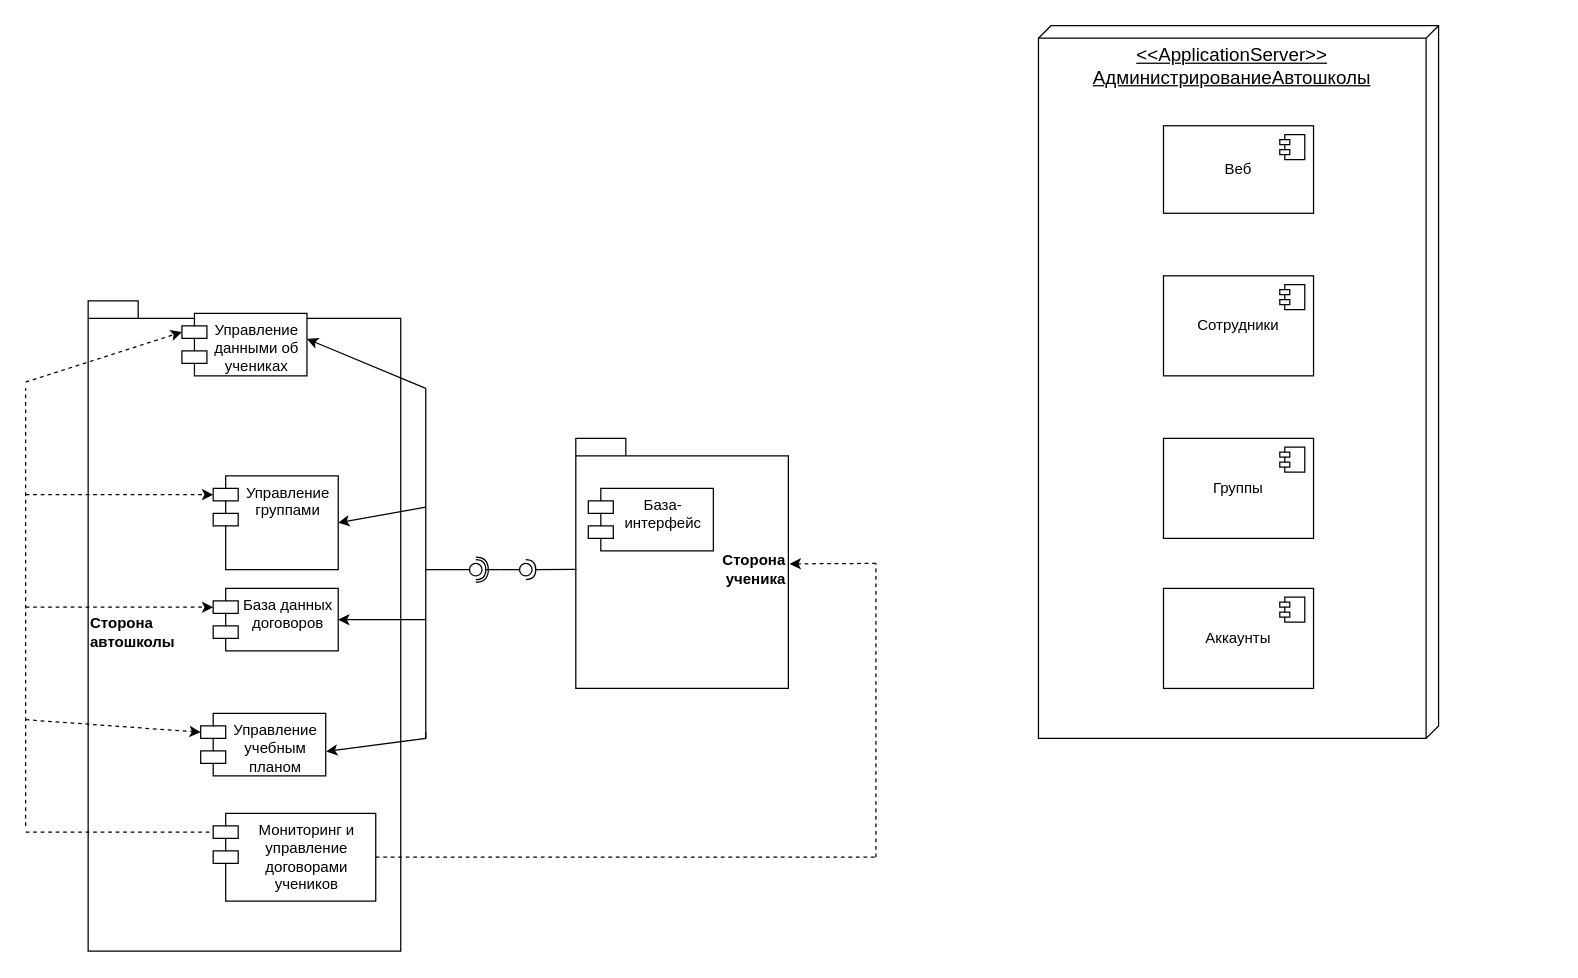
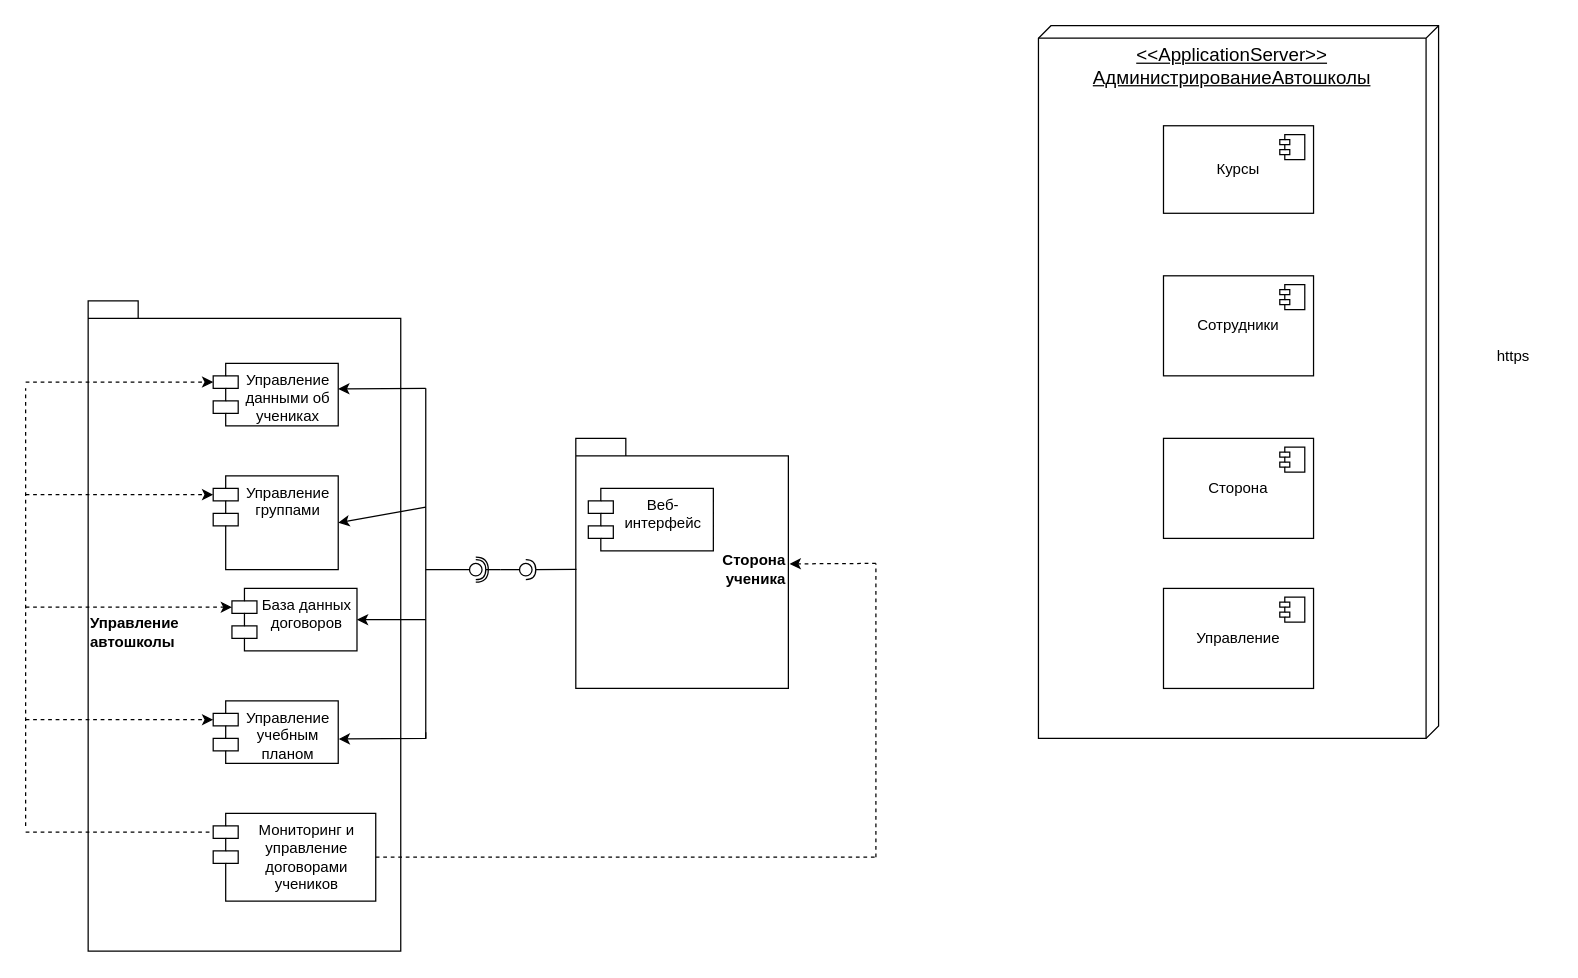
  <mxCell id="0" />
  <mxCell id="1" parent="0" />
- <mxCell id="2" value="Сторона&lt;div&gt;автошколы&lt;/div&gt;" style="shape=folder;fontStyle=1;spacingTop=10;tabWidth=40;tabHeight=14;tabPosition=left;html=1;whiteSpace=wrap;align=left;" vertex="1" parent="1"><mxGeometry x="70" y="240" width="250" height="520" as="geometry" /></mxCell>
- <mxCell id="3" value="Управление данными об учениках" style="shape=module;align=left;spacingLeft=20;align=center;verticalAlign=top;whiteSpace=wrap;html=1;" vertex="1" parent="1"><mxGeometry x="145" y="250" width="100" height="50" as="geometry" /></mxCell>
+ <mxCell id="2" value="Управление&lt;div&gt;автошколы&lt;/div&gt;" style="shape=folder;fontStyle=1;spacingTop=10;tabWidth=40;tabHeight=14;tabPosition=left;html=1;whiteSpace=wrap;align=left;" vertex="1" parent="1"><mxGeometry x="70" y="240" width="250" height="520" as="geometry" /></mxCell>
+ <mxCell id="3" value="Управление данными об учениках" style="shape=module;align=left;spacingLeft=20;align=center;verticalAlign=top;whiteSpace=wrap;html=1;" vertex="1" parent="1"><mxGeometry x="170" y="290" width="100" height="50" as="geometry" /></mxCell>
  <mxCell id="4" value="Сторона&lt;div&gt;ученика&lt;/div&gt;" style="shape=folder;fontStyle=1;spacingTop=10;tabWidth=40;tabHeight=14;tabPosition=left;html=1;whiteSpace=wrap;align=right;" vertex="1" parent="1"><mxGeometry x="460" y="350" width="170" height="200" as="geometry" /></mxCell>
  <mxCell id="5" value="Мониторинг и управление договорами учеников" style="shape=module;align=left;spacingLeft=20;align=center;verticalAlign=top;whiteSpace=wrap;html=1;" vertex="1" parent="1"><mxGeometry x="170" y="650" width="130" height="70" as="geometry" /></mxCell>
- <mxCell id="6" value="База данных договоров" style="shape=module;align=left;spacingLeft=20;align=center;verticalAlign=top;whiteSpace=wrap;html=1;" vertex="1" parent="1"><mxGeometry x="170" y="470" width="100" height="50" as="geometry" /></mxCell>
+ <mxCell id="6" value="База данных договоров" style="shape=module;align=left;spacingLeft=20;align=center;verticalAlign=top;whiteSpace=wrap;html=1;" vertex="1" parent="1"><mxGeometry x="185" y="470" width="100" height="50" as="geometry" /></mxCell>
  <mxCell id="7" value="Управление группами" style="shape=module;align=left;spacingLeft=20;align=center;verticalAlign=top;whiteSpace=wrap;html=1;" vertex="1" parent="1"><mxGeometry x="170" y="380" width="100" height="75" as="geometry" /></mxCell>
- <mxCell id="8" value="Управление учебным планом" style="shape=module;align=left;spacingLeft=20;align=center;verticalAlign=top;whiteSpace=wrap;html=1;" vertex="1" parent="1"><mxGeometry x="160" y="570" width="100" height="50" as="geometry" /></mxCell>
+ <mxCell id="8" value="Управление учебным планом" style="shape=module;align=left;spacingLeft=20;align=center;verticalAlign=top;whiteSpace=wrap;html=1;" vertex="1" parent="1"><mxGeometry x="170" y="560" width="100" height="50" as="geometry" /></mxCell>
  <mxCell id="9" value="" style="endArrow=classic;html=1;rounded=0;dashed=1;entryX=0;entryY=0;entryDx=0;entryDy=15;entryPerimeter=0;" edge="1" parent="1" target="3"><mxGeometry width="50" height="50" relative="1" as="geometry"><mxPoint x="20" y="305" as="sourcePoint" /><mxPoint x="70" y="280" as="targetPoint" /></mxGeometry></mxCell>
  <mxCell id="10" value="" style="endArrow=none;dashed=1;html=1;rounded=0;" edge="1" parent="1"><mxGeometry width="50" height="50" relative="1" as="geometry"><mxPoint x="20" y="660" as="sourcePoint" /><mxPoint x="20" y="310" as="targetPoint" /></mxGeometry></mxCell>
  <mxCell id="11" value="" style="endArrow=classic;html=1;rounded=0;dashed=1;entryX=0;entryY=0;entryDx=0;entryDy=15;entryPerimeter=0;" edge="1" parent="1" target="7"><mxGeometry width="50" height="50" relative="1" as="geometry"><mxPoint x="20" y="395" as="sourcePoint" /><mxPoint x="150" y="400" as="targetPoint" /></mxGeometry></mxCell>
  <mxCell id="12" value="" style="endArrow=classic;html=1;rounded=0;dashed=1;entryX=0;entryY=0;entryDx=0;entryDy=15;entryPerimeter=0;" edge="1" parent="1" target="8"><mxGeometry width="50" height="50" relative="1" as="geometry"><mxPoint x="20" y="575" as="sourcePoint" /><mxPoint x="150" y="580" as="targetPoint" /></mxGeometry></mxCell>
  <mxCell id="13" value="" style="endArrow=none;dashed=1;html=1;rounded=0;entryX=0;entryY=0;entryDx=0;entryDy=15;entryPerimeter=0;" edge="1" parent="1" target="5"><mxGeometry width="50" height="50" relative="1" as="geometry"><mxPoint x="20" y="665" as="sourcePoint" /><mxPoint x="60" y="700" as="targetPoint" /></mxGeometry></mxCell>
  <mxCell id="14" value="" style="endArrow=classic;html=1;rounded=0;entryX=0;entryY=0;entryDx=0;entryDy=15;entryPerimeter=0;dashed=1;" edge="1" parent="1" target="6"><mxGeometry width="50" height="50" relative="1" as="geometry"><mxPoint x="20" y="485" as="sourcePoint" /><mxPoint x="20" y="480" as="targetPoint" /></mxGeometry></mxCell>
  <mxCell id="15" value="" style="endArrow=classic;html=1;rounded=0;entryX=1.006;entryY=0.502;entryDx=0;entryDy=0;entryPerimeter=0;dashed=1;" edge="1" parent="1" target="4"><mxGeometry width="50" height="50" relative="1" as="geometry"><mxPoint x="700" y="450" as="sourcePoint" /><mxPoint x="730" y="450" as="targetPoint" /></mxGeometry></mxCell>
  <mxCell id="16" value="" style="endArrow=none;dashed=1;html=1;rounded=0;" edge="1" parent="1"><mxGeometry width="50" height="50" relative="1" as="geometry"><mxPoint x="700" y="685" as="sourcePoint" /><mxPoint x="700" y="450" as="targetPoint" /></mxGeometry></mxCell>
  <mxCell id="17" value="" style="endArrow=none;dashed=1;html=1;rounded=0;exitX=1;exitY=0.5;exitDx=0;exitDy=0;" edge="1" parent="1" source="5"><mxGeometry width="50" height="50" relative="1" as="geometry"><mxPoint x="480" y="800" as="sourcePoint" /><mxPoint x="700" y="685" as="targetPoint" /></mxGeometry></mxCell>
  <mxCell id="18" value="" style="endArrow=classic;html=1;rounded=0;entryX=1;entryY=0.409;entryDx=0;entryDy=0;entryPerimeter=0;" edge="1" parent="1" target="3"><mxGeometry width="50" height="50" relative="1" as="geometry"><mxPoint x="340" y="310" as="sourcePoint" /><mxPoint x="420" y="510" as="targetPoint" /></mxGeometry></mxCell>
  <mxCell id="19" value="" style="endArrow=classic;html=1;rounded=0;entryX=1;entryY=0.5;entryDx=0;entryDy=0;" edge="1" parent="1" target="7"><mxGeometry width="50" height="50" relative="1" as="geometry"><mxPoint x="340" y="405" as="sourcePoint" /><mxPoint x="370" y="400" as="targetPoint" /></mxGeometry></mxCell>
  <mxCell id="20" value="" style="endArrow=classic;html=1;rounded=0;entryX=1;entryY=0.5;entryDx=0;entryDy=0;" edge="1" parent="1" target="6"><mxGeometry width="50" height="50" relative="1" as="geometry"><mxPoint x="340" y="495" as="sourcePoint" /><mxPoint x="390" y="480" as="targetPoint" /></mxGeometry></mxCell>
  <mxCell id="21" value="" style="endArrow=classic;html=1;rounded=0;entryX=1.004;entryY=0.608;entryDx=0;entryDy=0;entryPerimeter=0;" edge="1" parent="1" target="8"><mxGeometry width="50" height="50" relative="1" as="geometry"><mxPoint x="340" y="585" as="sourcePoint" /><mxPoint x="380" y="580" as="targetPoint" /><Array as="points"><mxPoint x="340" y="590" /></Array></mxGeometry></mxCell>
  <mxCell id="22" value="" style="endArrow=none;html=1;rounded=0;" edge="1" parent="1"><mxGeometry width="50" height="50" relative="1" as="geometry"><mxPoint x="340" y="590" as="sourcePoint" /><mxPoint x="340" y="310" as="targetPoint" /></mxGeometry></mxCell>
  <mxCell id="23" value="" style="rounded=0;orthogonalLoop=1;jettySize=auto;html=1;endArrow=halfCircle;endFill=0;endSize=6;strokeWidth=1;sketch=0;" edge="1" parent="1" target="25"><mxGeometry relative="1" as="geometry"><mxPoint x="400" y="455" as="sourcePoint" /></mxGeometry></mxCell>
  <mxCell id="24" value="" style="rounded=0;orthogonalLoop=1;jettySize=auto;html=1;endArrow=oval;endFill=0;sketch=0;sourcePerimeterSpacing=0;targetPerimeterSpacing=0;endSize=10;" edge="1" parent="1" target="25"><mxGeometry relative="1" as="geometry"><mxPoint x="340" y="455" as="sourcePoint" /></mxGeometry></mxCell>
  <mxCell id="25" value="" style="ellipse;whiteSpace=wrap;html=1;align=center;aspect=fixed;fillColor=none;strokeColor=none;resizable=0;perimeter=centerPerimeter;rotatable=0;allowArrows=0;points=[];outlineConnect=1;" vertex="1" parent="1"><mxGeometry x="375" y="450" width="10" height="10" as="geometry" /></mxCell>
  <mxCell id="26" value="" style="shape=requiredInterface;html=1;verticalLabelPosition=bottom;sketch=0;" vertex="1" parent="1"><mxGeometry x="380" y="445" width="10" height="20" as="geometry" /></mxCell>
  <mxCell id="27" value="" style="rounded=0;orthogonalLoop=1;jettySize=auto;html=1;endArrow=halfCircle;endFill=0;endSize=6;strokeWidth=1;sketch=0;exitX=0.003;exitY=0.524;exitDx=0;exitDy=0;exitPerimeter=0;" edge="1" parent="1" source="4" target="29"><mxGeometry relative="1" as="geometry"><mxPoint x="440" y="455" as="sourcePoint" /></mxGeometry></mxCell>
  <mxCell id="28" value="" style="rounded=0;orthogonalLoop=1;jettySize=auto;html=1;endArrow=oval;endFill=0;sketch=0;sourcePerimeterSpacing=0;targetPerimeterSpacing=0;endSize=10;" edge="1" parent="1" target="29"><mxGeometry relative="1" as="geometry"><mxPoint x="400" y="455" as="sourcePoint" /></mxGeometry></mxCell>
  <mxCell id="29" value="" style="ellipse;whiteSpace=wrap;html=1;align=center;aspect=fixed;fillColor=none;strokeColor=none;resizable=0;perimeter=centerPerimeter;rotatable=0;allowArrows=0;points=[];outlineConnect=1;" vertex="1" parent="1"><mxGeometry x="415" y="450" width="10" height="10" as="geometry" /></mxCell>
- <mxCell id="30" value="База-интерфейс" style="shape=module;align=left;spacingLeft=20;align=center;verticalAlign=top;whiteSpace=wrap;html=1;" vertex="1" parent="1"><mxGeometry x="470" y="390" width="100" height="50" as="geometry" /></mxCell>
+ <mxCell id="30" value="Веб-интерфейс" style="shape=module;align=left;spacingLeft=20;align=center;verticalAlign=top;whiteSpace=wrap;html=1;" vertex="1" parent="1"><mxGeometry x="470" y="390" width="100" height="50" as="geometry" /></mxCell>
  <mxCell id="31" value="&lt;font style=&quot;font-size: 15px;&quot;&gt;&amp;lt;&amp;lt;ApplicationServer&amp;gt;&amp;gt;&lt;/font&gt;&lt;div style=&quot;font-size: 15px;&quot;&gt;&lt;font style=&quot;font-size: 15px;&quot;&gt;АдминистрированиеАвтошколы&lt;/font&gt;&lt;/div&gt;" style="verticalAlign=top;align=center;spacingTop=8;spacingLeft=2;spacingRight=12;shape=cube;size=10;direction=south;fontStyle=4;html=1;whiteSpace=wrap;" vertex="1" parent="1"><mxGeometry x="830" y="20" width="320" height="570" as="geometry" /></mxCell>
- <mxCell id="32" value="Веб" style="html=1;dropTarget=0;whiteSpace=wrap;" vertex="1" parent="1"><mxGeometry x="930" y="100" width="120" height="70" as="geometry" /></mxCell>
+ <mxCell id="32" value="Курсы" style="html=1;dropTarget=0;whiteSpace=wrap;" vertex="1" parent="1"><mxGeometry x="930" y="100" width="120" height="70" as="geometry" /></mxCell>
  <mxCell id="33" value="" style="shape=module;jettyWidth=8;jettyHeight=4;" vertex="1" parent="32"><mxGeometry x="1" width="20" height="20" relative="1" as="geometry"><mxPoint x="-27" y="7" as="offset" /></mxGeometry></mxCell>
  <mxCell id="34" value="Сотрудники" style="html=1;dropTarget=0;whiteSpace=wrap;" vertex="1" parent="1"><mxGeometry x="930" y="220" width="120" height="80" as="geometry" /></mxCell>
  <mxCell id="35" value="" style="shape=module;jettyWidth=8;jettyHeight=4;" vertex="1" parent="34"><mxGeometry x="1" width="20" height="20" relative="1" as="geometry"><mxPoint x="-27" y="7" as="offset" /></mxGeometry></mxCell>
- <mxCell id="36" value="Аккаунты" style="html=1;dropTarget=0;whiteSpace=wrap;" vertex="1" parent="1"><mxGeometry x="930" y="470" width="120" height="80" as="geometry" /></mxCell>
+ <mxCell id="36" value="Управление" style="html=1;dropTarget=0;whiteSpace=wrap;" vertex="1" parent="1"><mxGeometry x="930" y="470" width="120" height="80" as="geometry" /></mxCell>
  <mxCell id="37" value="" style="shape=module;jettyWidth=8;jettyHeight=4;" vertex="1" parent="36"><mxGeometry x="1" width="20" height="20" relative="1" as="geometry"><mxPoint x="-27" y="7" as="offset" /></mxGeometry></mxCell>
- <mxCell id="38" value="Группы" style="html=1;dropTarget=0;whiteSpace=wrap;" vertex="1" parent="1"><mxGeometry x="930" y="350" width="120" height="80" as="geometry" /></mxCell>
+ <mxCell id="38" value="Сторона" style="html=1;dropTarget=0;whiteSpace=wrap;" vertex="1" parent="1"><mxGeometry x="930" y="350" width="120" height="80" as="geometry" /></mxCell>
  <mxCell id="39" value="" style="shape=module;jettyWidth=8;jettyHeight=4;" vertex="1" parent="38"><mxGeometry x="1" width="20" height="20" relative="1" as="geometry"><mxPoint x="-27" y="7" as="offset" /></mxGeometry></mxCell>
+ <mxCell id="40" value="https" style="text;html=1;align=center;verticalAlign=middle;whiteSpace=wrap;rounded=0;" vertex="1" parent="1"><mxGeometry x="1180" y="270" width="60" height="30" as="geometry" /></mxCell>
